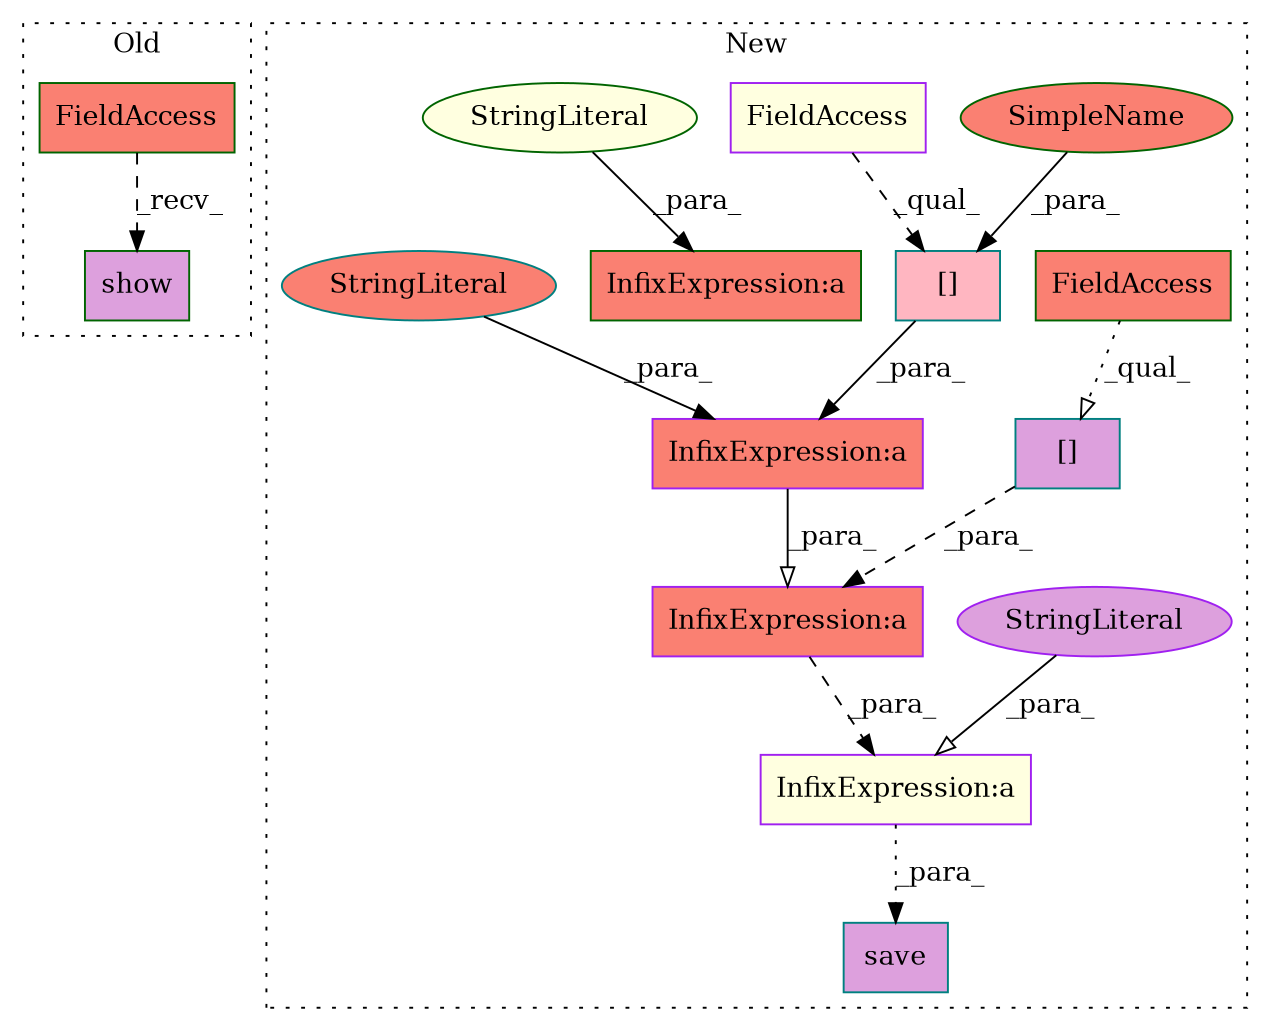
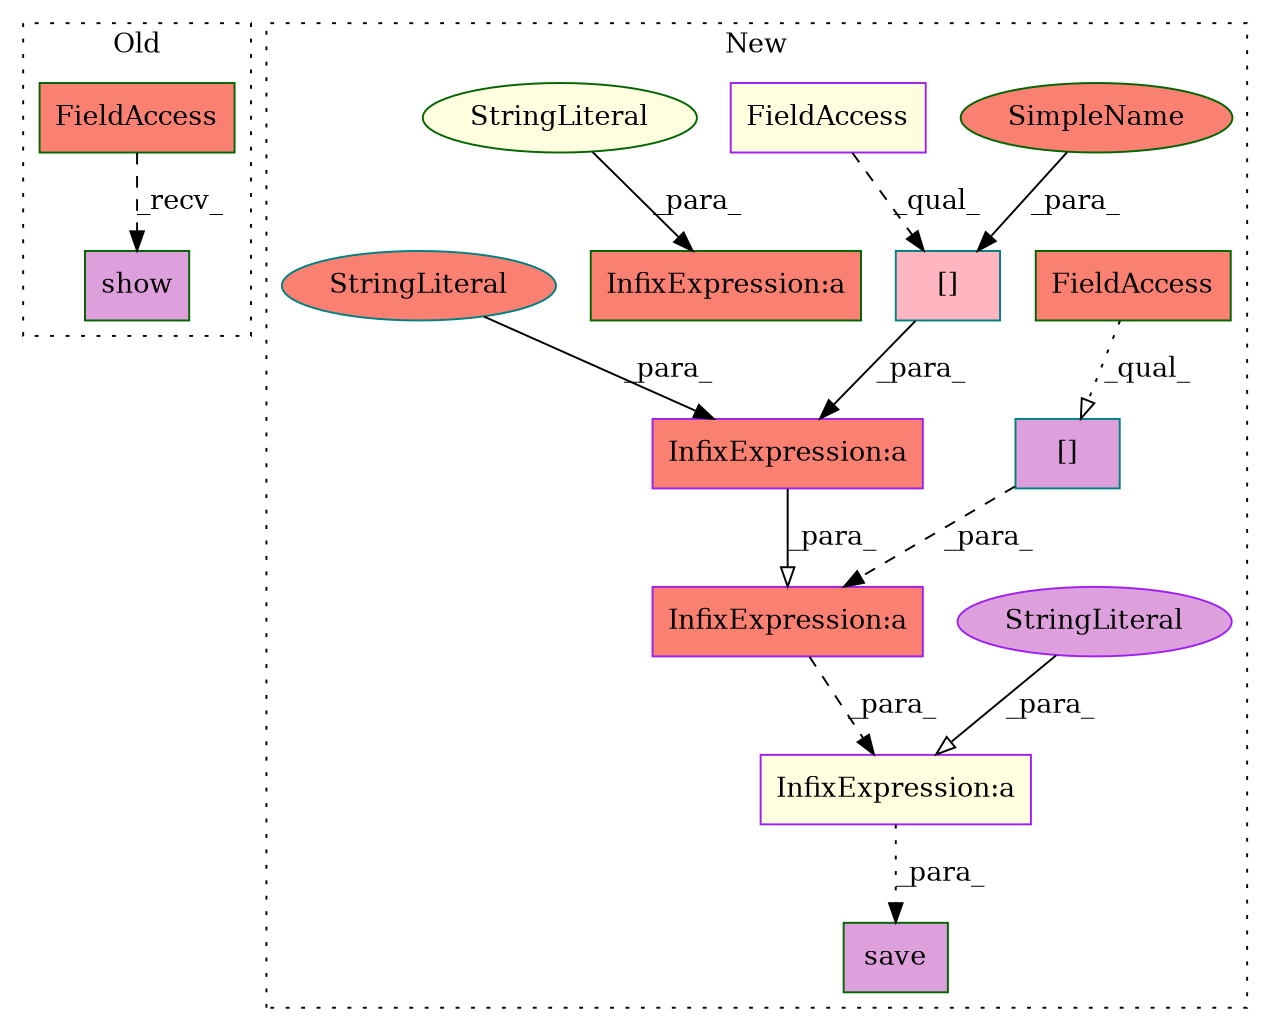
  digraph {
    node [a=27 l=3 shape=box style=filled fillcolor=salmon color=darkgreen]
    edge [style=solid arrowhead=normal]
    n1 [a=32 l=6 label=show s=3709 fillcolor=plum]
    n2 [a=22 label=FieldAccess s=3705]
-   n3 [a=32 l="5,1" label=save s="3712,3780" fillcolor=plum color=teal]
+   n3 [a=32 l="5,1" label=save s="3712,3780" fillcolor=plum]
    n4 [label="InfixExpression:a" s=3750 fillcolor=lightyellow color=purple]
    n5 [label="InfixExpression:a" s=3726 color=purple]
    n6 [label="InfixExpression:a" s=3738 color=purple]
    n7 [a=2 l="6,1" label="[]" s="3729,3736" fillcolor=lightpink color=teal]
    n8 [a=22 l=5 label=FieldAccess s=3729 fillcolor=lightyellow color=purple]
    n9 [label="InfixExpression:a" s=3596]
    n10 [a=2 l="6,1" label="[]" s="3741,3748" fillcolor=plum color=teal]
    n11 [a=22 l=5 label=FieldAccess s=3741]
    n12 [a=45 l=7 label=StringLiteral s=3719 shape=ellipse color=teal]
    n13 [a=45 label=StringLiteral s=3593 shape=ellipse fillcolor=lightyellow]
    n14 [a=45 l=6 label=StringLiteral s=3753 shape=ellipse fillcolor=plum color=purple]
    n15 [a=42 l=1 label=SimpleName s=3735 shape=ellipse]
    subgraph cluster_1 {
      label=Old
      style=dotted
      n1
      n2
    }
    subgraph cluster_2 {
      label=New
      style=dotted
      n3
      n4
      n5
      n6
      n7
      n8
      n9
      n10
      n11
      n12
      n13
      n14
      n15
    }
    n2 -> n1 [label=_recv_ style=dashed]
    n4 -> n3 [label=_para_ style=dotted]
    n5 -> n6 [label=_para_ arrowhead=onormal]
    n6 -> n4 [label=_para_ style=dashed]
    n7 -> n5 [label=_para_]
    n8 -> n7 [label=_qual_ style=dashed]
    n10 -> n6 [label=_para_ style=dashed]
    n11 -> n10 [label=_qual_ style=dotted arrowhead=onormal]
    n12 -> n5 [label=_para_]
    n13 -> n9 [label=_para_]
    n14 -> n4 [label=_para_ arrowhead=onormal]
    n15 -> n7 [label=_para_]
  }
